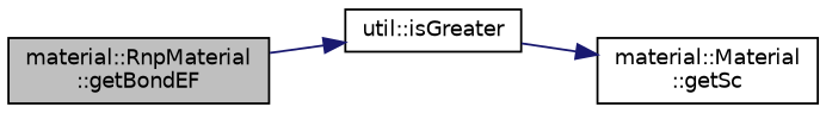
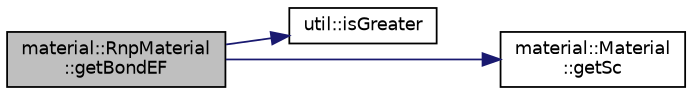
  digraph {
    rankdir=LR
    node [color=black fillcolor=white fontname=Helvetica fontsize=10 shape=record style=filled]
    edge [color=midnightblue fontname=Helvetica fontsize=10 labelfontname=Helvetica labelfontsize=10 style=solid]
    n1 [fillcolor=grey75 fontcolor=black height=0.2 label="material::RnpMaterial\l::getBondEF" width=0.4]
    n2 [height=0.2 label="util::isGreater" width=0.4]
    n3 [height=0.2 label="material::Material\l::getSc" width=0.4]
    n1 -> n2
-   n2 -> n3
+   n1 -> n3
  }
